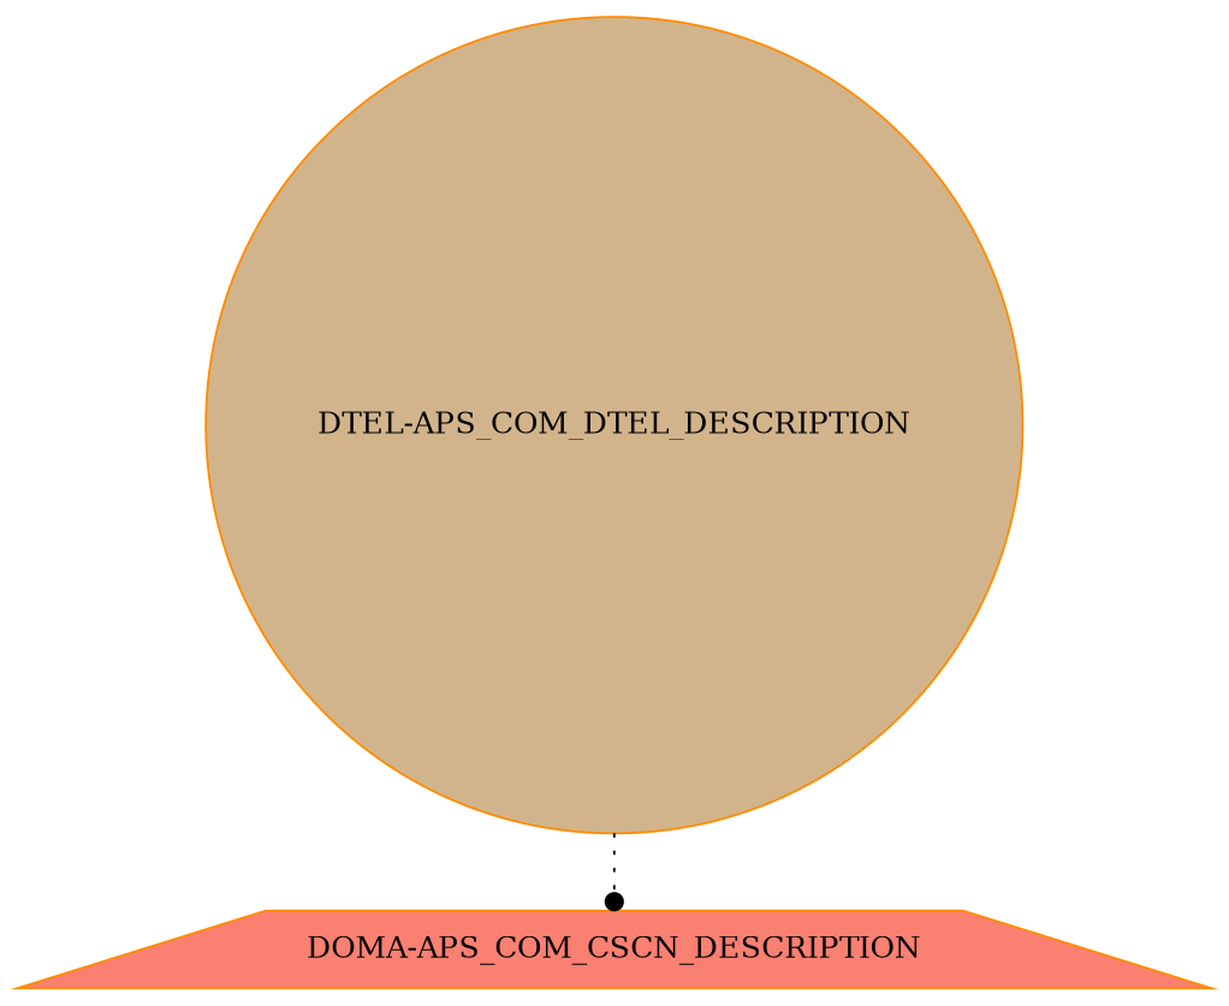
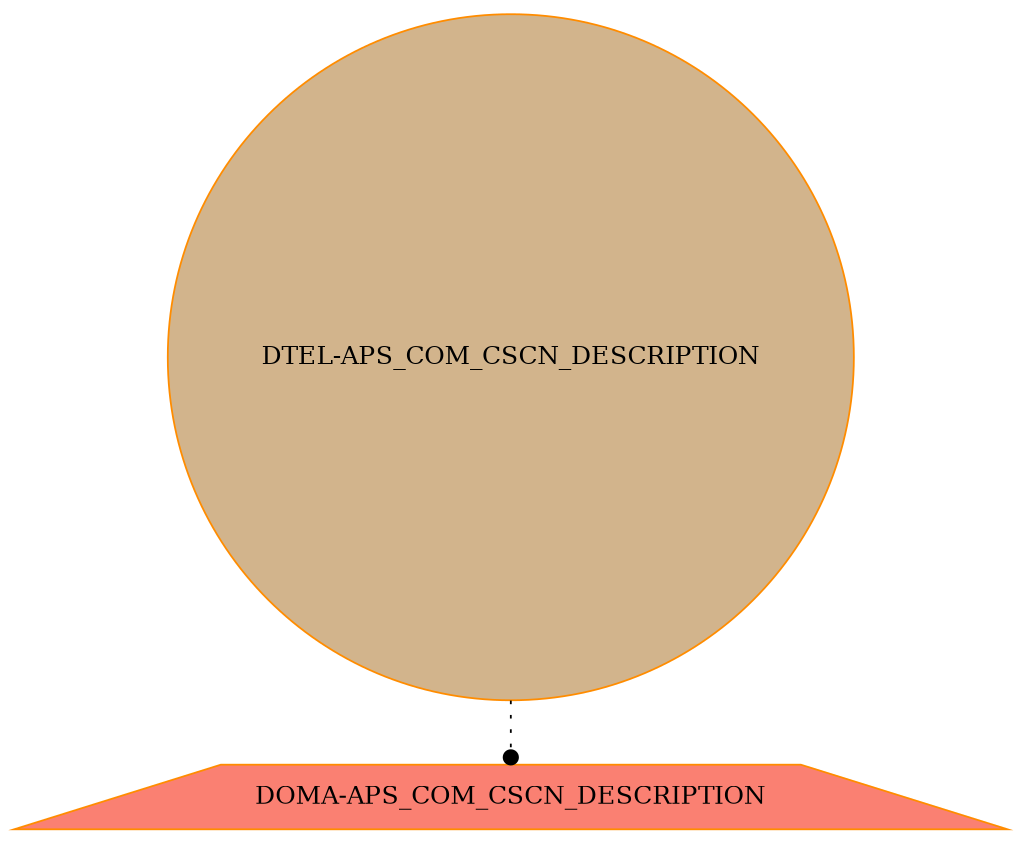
  digraph {
    node [color=darkorange style=filled]
-   "DTEL-APS_COM_CSCN_DESCRIPTION" [shape=circle fillcolor=tan label="DTEL-APS_COM_DTEL_DESCRIPTION"]
+   "DTEL-APS_COM_CSCN_DESCRIPTION" [shape=circle fillcolor=tan]
    "DOMA-APS_COM_CSCN_DESCRIPTION" [shape=trapezium fillcolor=salmon]
    "DTEL-APS_COM_CSCN_DESCRIPTION" -> "DOMA-APS_COM_CSCN_DESCRIPTION" [style=dotted arrowhead=dot]
  }
